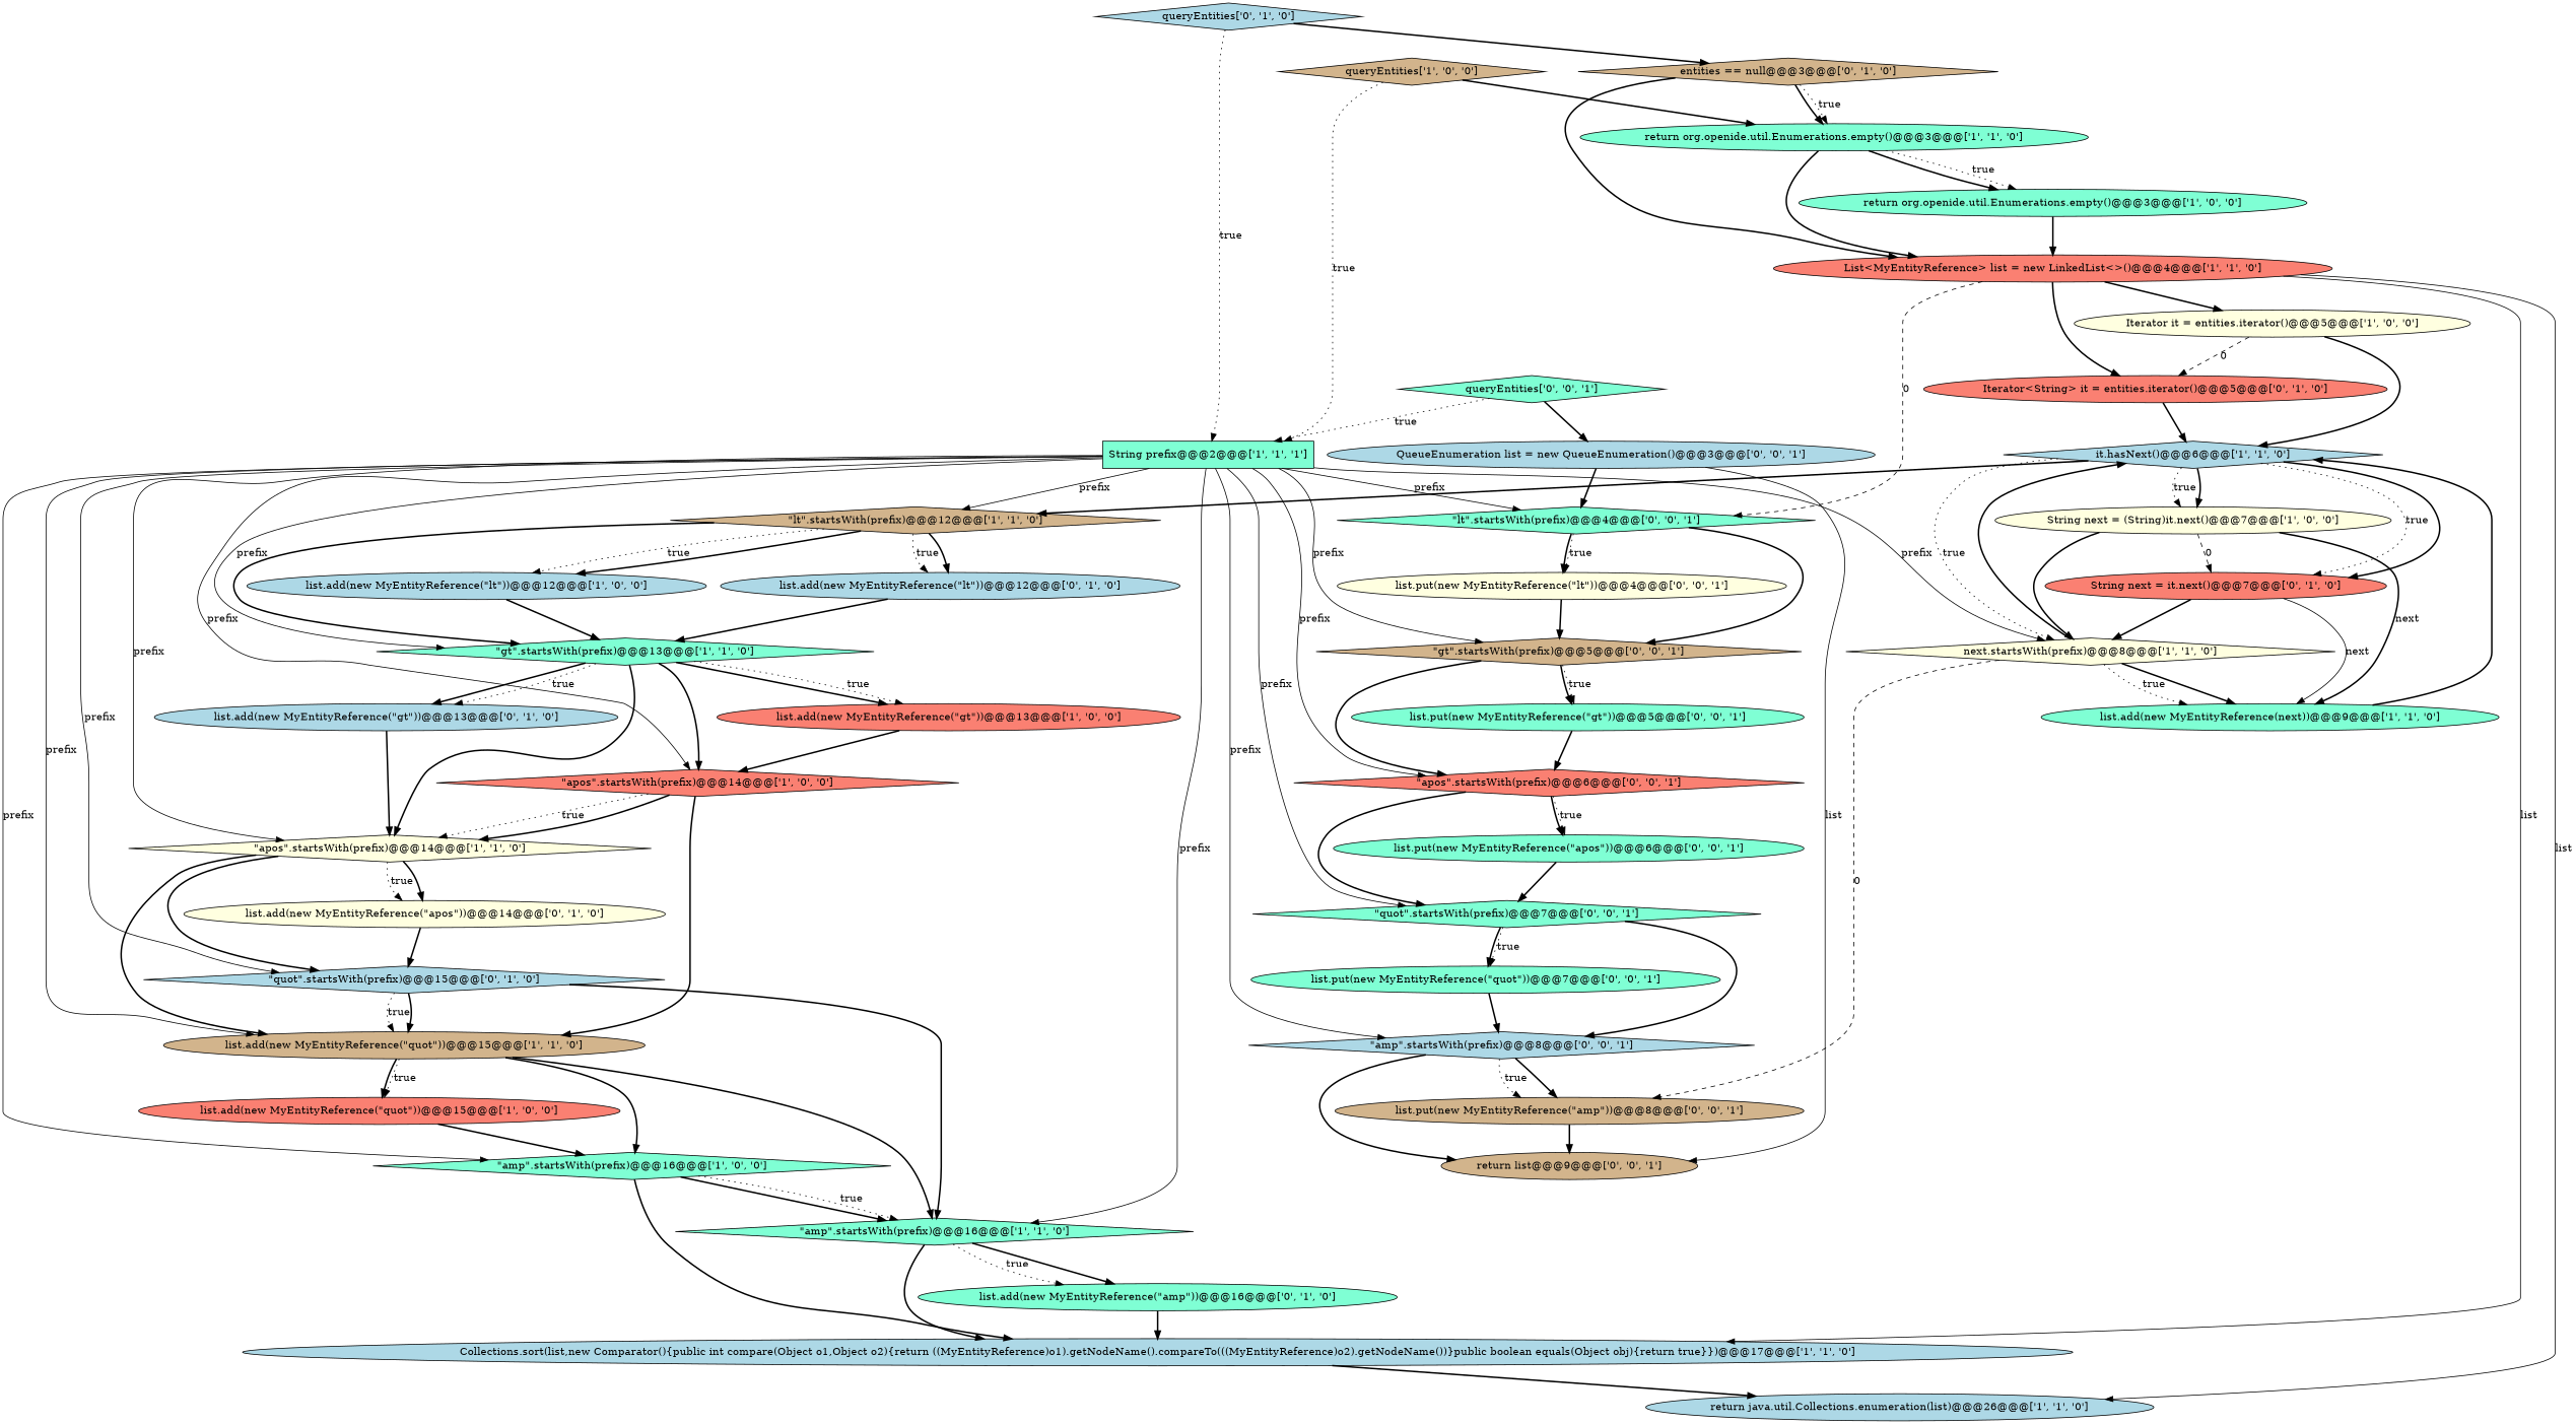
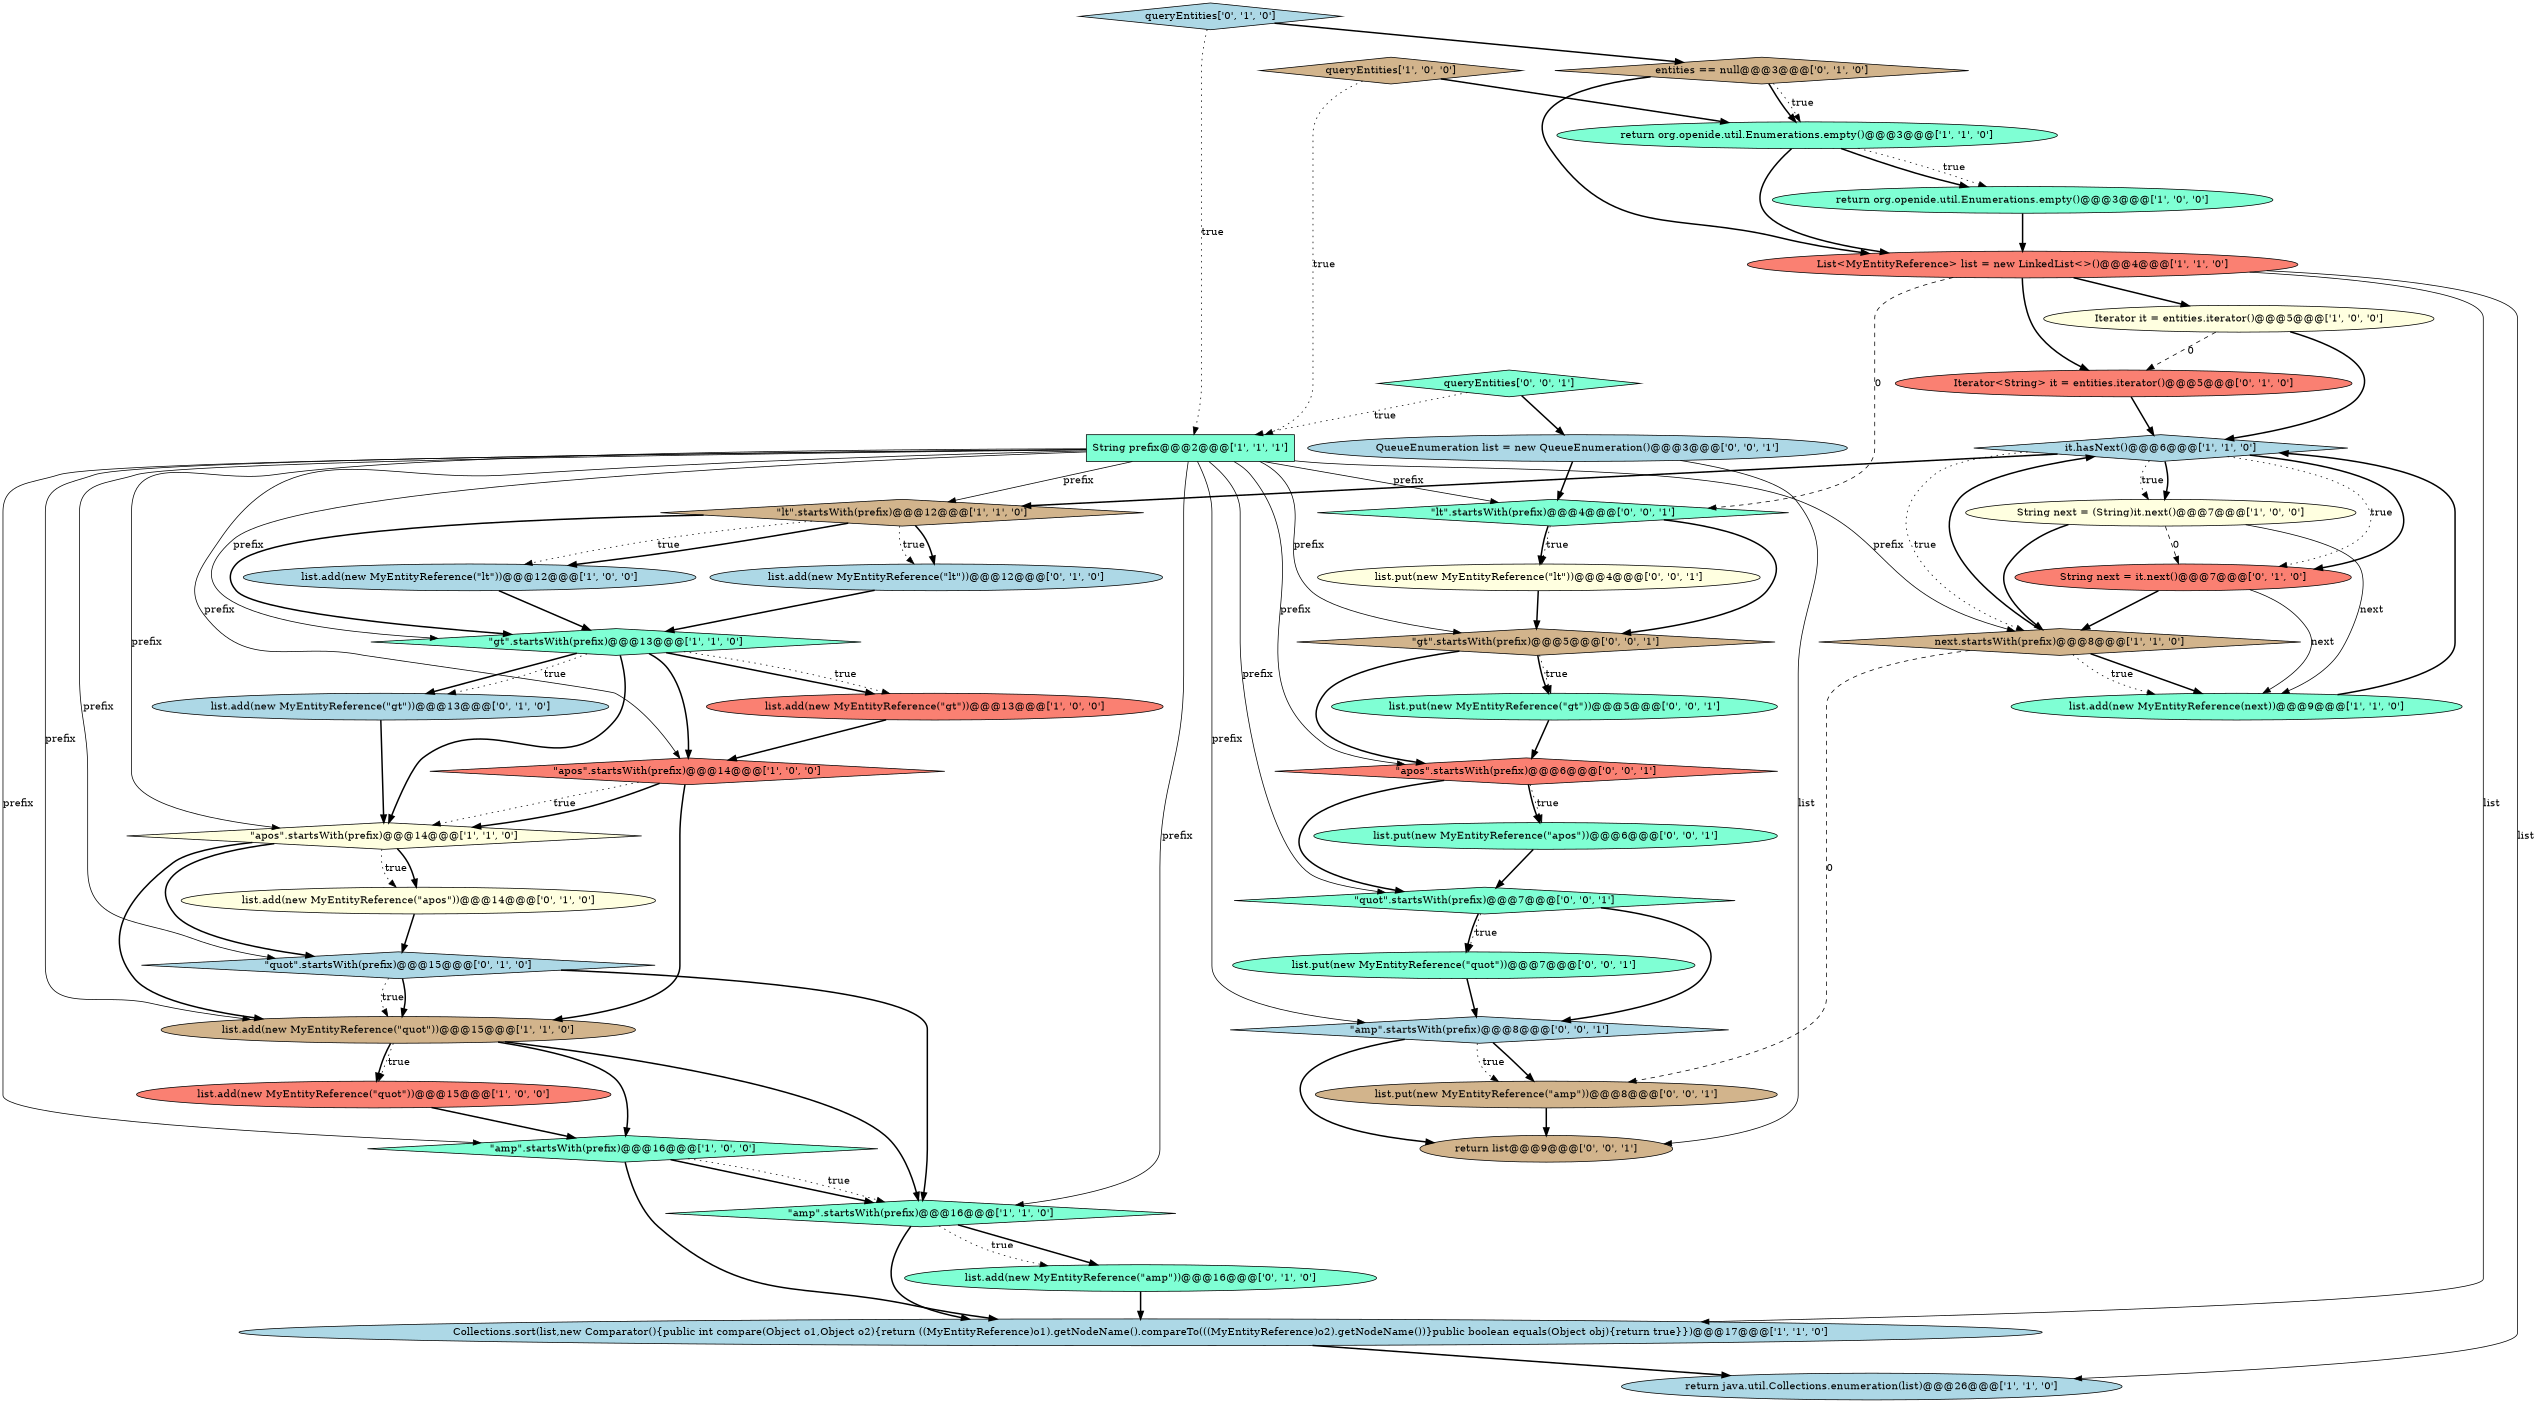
  digraph {
    node [fillcolor=aquamarine shape=ellipse style=filled]
    edge [style=bold]
    n1 [fillcolor=lightblue label="list.add(new MyEntityReference(\"gt\"))@@@13@@@['0', '1', '0']"]
    n2 [fillcolor=lightyellow label="\"apos\".startsWith(prefix)@@@14@@@['1', '1', '0']" shape=diamond]
    n3 [fillcolor=tan label="list.add(new MyEntityReference(\"quot\"))@@@15@@@['1', '1', '0']"]
    n4 [fillcolor=lightblue label="\"quot\".startsWith(prefix)@@@15@@@['0', '1', '0']" shape=diamond]
    n5 [fillcolor=lightyellow label="list.add(new MyEntityReference(\"apos\"))@@@14@@@['0', '1', '0']"]
    n6 [fillcolor=lightblue label="it.hasNext()@@@6@@@['1', '1', '0']" shape=diamond]
-   n7 [fillcolor=lightyellow label="next.startsWith(prefix)@@@8@@@['1', '1', '0']" shape=diamond]
+   n7 [fillcolor=tan label="next.startsWith(prefix)@@@8@@@['1', '1', '0']" shape=diamond]
    n8 [fillcolor=tan label="\"lt\".startsWith(prefix)@@@12@@@['1', '1', '0']" shape=diamond]
    n9 [fillcolor=lightyellow label="String next = (String)it.next()@@@7@@@['1', '0', '0']"]
    n10 [fillcolor=salmon label="String next = it.next()@@@7@@@['0', '1', '0']"]
    n11 [label="list.add(new MyEntityReference(next))@@@9@@@['1', '1', '0']"]
    n12 [fillcolor=tan label="list.put(new MyEntityReference(\"amp\"))@@@8@@@['0', '0', '1']"]
    n13 [label="\"gt\".startsWith(prefix)@@@13@@@['1', '1', '0']" shape=diamond]
    n14 [fillcolor=lightblue label="list.add(new MyEntityReference(\"lt\"))@@@12@@@['1', '0', '0']"]
    n15 [fillcolor=lightblue label="list.add(new MyEntityReference(\"lt\"))@@@12@@@['0', '1', '0']"]
    n16 [fillcolor=salmon label="list.add(new MyEntityReference(\"quot\"))@@@15@@@['1', '0', '0']"]
    n17 [label="\"amp\".startsWith(prefix)@@@16@@@['1', '0', '0']" shape=diamond]
    n18 [label="\"amp\".startsWith(prefix)@@@16@@@['1', '1', '0']" shape=diamond]
    n19 [fillcolor=lightblue label="Collections.sort(list,new Comparator(){public int compare(Object o1,Object o2){return ((MyEntityReference)o1).getNodeName().compareTo(((MyEntityReference)o2).getNodeName())}public boolean equals(Object obj){return true}})@@@17@@@['1', '1', '0']"]
    n20 [label="list.add(new MyEntityReference(\"amp\"))@@@16@@@['0', '1', '0']"]
    n21 [fillcolor=lightblue label="return java.util.Collections.enumeration(list)@@@26@@@['1', '1', '0']"]
    n22 [fillcolor=tan label="queryEntities['1', '0', '0']" shape=diamond]
    n23 [label="String prefix@@@2@@@['1', '1', '1']" shape=box]
    n24 [label="return org.openide.util.Enumerations.empty()@@@3@@@['1', '1', '0']"]
    n25 [fillcolor=salmon label="\"apos\".startsWith(prefix)@@@14@@@['1', '0', '0']" shape=diamond]
    n26 [fillcolor=salmon label="\"apos\".startsWith(prefix)@@@6@@@['0', '0', '1']" shape=diamond]
    n27 [label="\"quot\".startsWith(prefix)@@@7@@@['0', '0', '1']" shape=diamond]
    n28 [fillcolor=lightblue label="\"amp\".startsWith(prefix)@@@8@@@['0', '0', '1']" shape=diamond]
    n29 [label="\"lt\".startsWith(prefix)@@@4@@@['0', '0', '1']" shape=diamond]
    n30 [fillcolor=tan label="\"gt\".startsWith(prefix)@@@5@@@['0', '0', '1']" shape=diamond]
    n31 [fillcolor=salmon label="List<MyEntityReference> list = new LinkedList<>()@@@4@@@['1', '1', '0']"]
    n32 [label="return org.openide.util.Enumerations.empty()@@@3@@@['1', '0', '0']"]
    n33 [fillcolor=lightyellow label="Iterator it = entities.iterator()@@@5@@@['1', '0', '0']"]
    n34 [fillcolor=salmon label="Iterator<String> it = entities.iterator()@@@5@@@['0', '1', '0']"]
    n35 [fillcolor=salmon label="list.add(new MyEntityReference(\"gt\"))@@@13@@@['1', '0', '0']"]
    n36 [label="list.put(new MyEntityReference(\"apos\"))@@@6@@@['0', '0', '1']"]
    n37 [label="list.put(new MyEntityReference(\"quot\"))@@@7@@@['0', '0', '1']"]
    n38 [fillcolor=tan label="return list@@@9@@@['0', '0', '1']"]
    n39 [fillcolor=tan label="entities == null@@@3@@@['0', '1', '0']" shape=diamond]
    n40 [label="list.put(new MyEntityReference(\"gt\"))@@@5@@@['0', '0', '1']"]
    n41 [fillcolor=lightyellow label="list.put(new MyEntityReference(\"lt\"))@@@4@@@['0', '0', '1']"]
    n42 [fillcolor=lightblue label="QueueEnumeration list = new QueueEnumeration()@@@3@@@['0', '0', '1']"]
    n43 [label="queryEntities['0', '0', '1']" shape=diamond]
    n44 [fillcolor=lightblue label="queryEntities['0', '1', '0']" shape=diamond]
    n1 -> n2
    n2 -> n3
    n2 -> n4
    n2 -> n5 [label=true style=dotted]
    n2 -> n5
    n3 -> n16 [label=true style=dotted]
    n3 -> n16
    n3 -> n17
    n3 -> n18
    n4 -> n3 [label=true style=dotted]
    n4 -> n3
    n4 -> n18
    n5 -> n4
    n6 -> n7 [label=true style=dotted]
    n6 -> n8
    n6 -> n9
    n6 -> n9 [label=true style=dotted]
    n6 -> n10 [label=true style=dotted]
    n6 -> n10
    n7 -> n6
    n7 -> n11
    n7 -> n11 [label=true style=dotted]
    n7 -> n12 [label=0 style=dashed]
    n8 -> n13
    n8 -> n14 [label=true style=dotted]
    n8 -> n14
    n8 -> n15 [label=true style=dotted]
    n8 -> n15
    n9 -> n7
    n9 -> n10 [label=0 style=dashed]
-   n9 -> n11 [label=next]
+   n9 -> n11 [label=next style=solid]
    n10 -> n7
    n10 -> n11 [label=next style=solid]
    n11 -> n6
    n12 -> n38
    n13 -> n1
    n13 -> n1 [label=true style=dotted]
    n13 -> n2
    n13 -> n25
    n13 -> n35
    n13 -> n35 [label=true style=dotted]
    n14 -> n13
    n15 -> n13
    n16 -> n17
    n17 -> n18
    n17 -> n18 [label=true style=dotted]
    n17 -> n19
    n18 -> n19
    n18 -> n20
    n18 -> n20 [label=true style=dotted]
    n19 -> n21
    n20 -> n19
    n22 -> n23 [label=true style=dotted]
    n22 -> n24
    n23 -> n2 [label=prefix style=solid]
    n23 -> n3 [label=prefix style=solid]
    n23 -> n4 [label=prefix style=solid]
    n23 -> n7 [label=prefix style=solid]
    n23 -> n8 [label=prefix style=solid]
    n23 -> n13 [label=prefix style=solid]
    n23 -> n17 [label=prefix style=solid]
    n23 -> n18 [label=prefix style=solid]
    n23 -> n25 [label=prefix style=solid]
    n23 -> n26 [label=prefix style=solid]
    n23 -> n27 [label=prefix style=solid]
    n23 -> n28 [label=prefix style=solid]
    n23 -> n29 [label=prefix style=solid]
    n23 -> n30 [label=prefix style=solid]
    n24 -> n31
    n24 -> n32
    n24 -> n32 [label=true style=dotted]
    n25 -> n2 [label=true style=dotted]
    n25 -> n2
    n25 -> n3
    n26 -> n27
    n26 -> n36
    n26 -> n36 [label=true style=dotted]
    n27 -> n28
    n27 -> n37
    n27 -> n37 [label=true style=dotted]
    n28 -> n12
    n28 -> n12 [label=true style=dotted]
    n28 -> n38
    n29 -> n30
    n29 -> n41
    n29 -> n41 [label=true style=dotted]
    n30 -> n26
    n30 -> n40 [label=true style=dotted]
    n30 -> n40
    n31 -> n19 [label=list style=solid]
    n31 -> n21 [label=list style=solid]
    n31 -> n29 [label=0 style=dashed]
    n31 -> n33
    n31 -> n34
    n32 -> n31
    n33 -> n6
    n33 -> n34 [label=0 style=dashed]
    n34 -> n6
    n35 -> n25
    n36 -> n27
    n37 -> n28
    n39 -> n24
    n39 -> n24 [label=true style=dotted]
    n39 -> n31
    n40 -> n26
    n41 -> n30
    n42 -> n29
    n42 -> n38 [label=list style=solid]
    n43 -> n23 [label=true style=dotted]
    n43 -> n42
    n44 -> n23 [label=true style=dotted]
    n44 -> n39
  }
